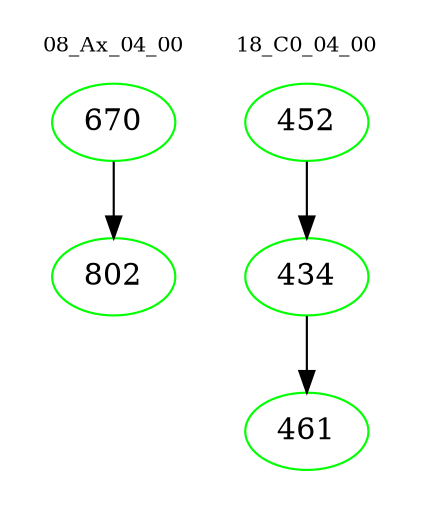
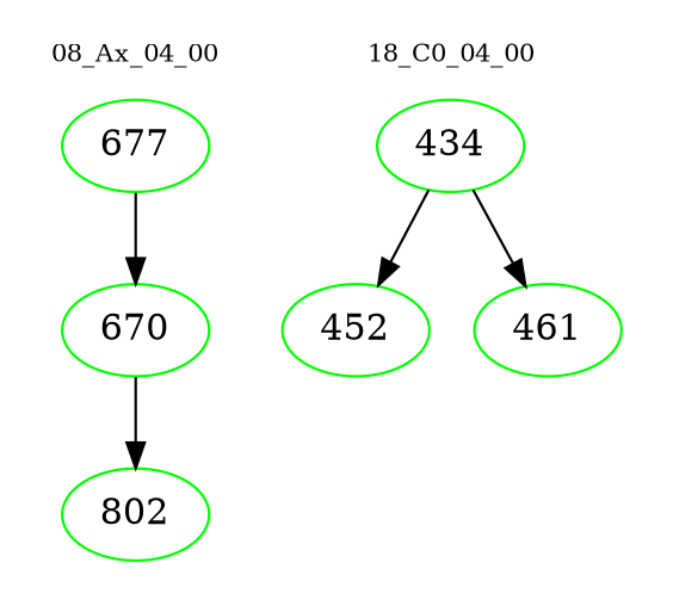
  digraph {
    node [color=green]
    edge [color=black]
+   n1 [label=677]
    n2 [label=670]
    n3 [label=802]
    n4 [label=452]
    n5 [label=434]
    n6 [label=461]
    subgraph cluster_1 {
      color=white
      fontsize=10
      label="08_Ax_04_00"
+     n1
      n2
      n3
    }
    subgraph cluster_2 {
      color=white
      fontsize=10
      label="18_C0_04_00"
      n4
      n5
      n6
    }
+   n1 -> n2
    n2 -> n3
-   n4 -> n5
+   n5 -> n4
    n5 -> n6
  }
